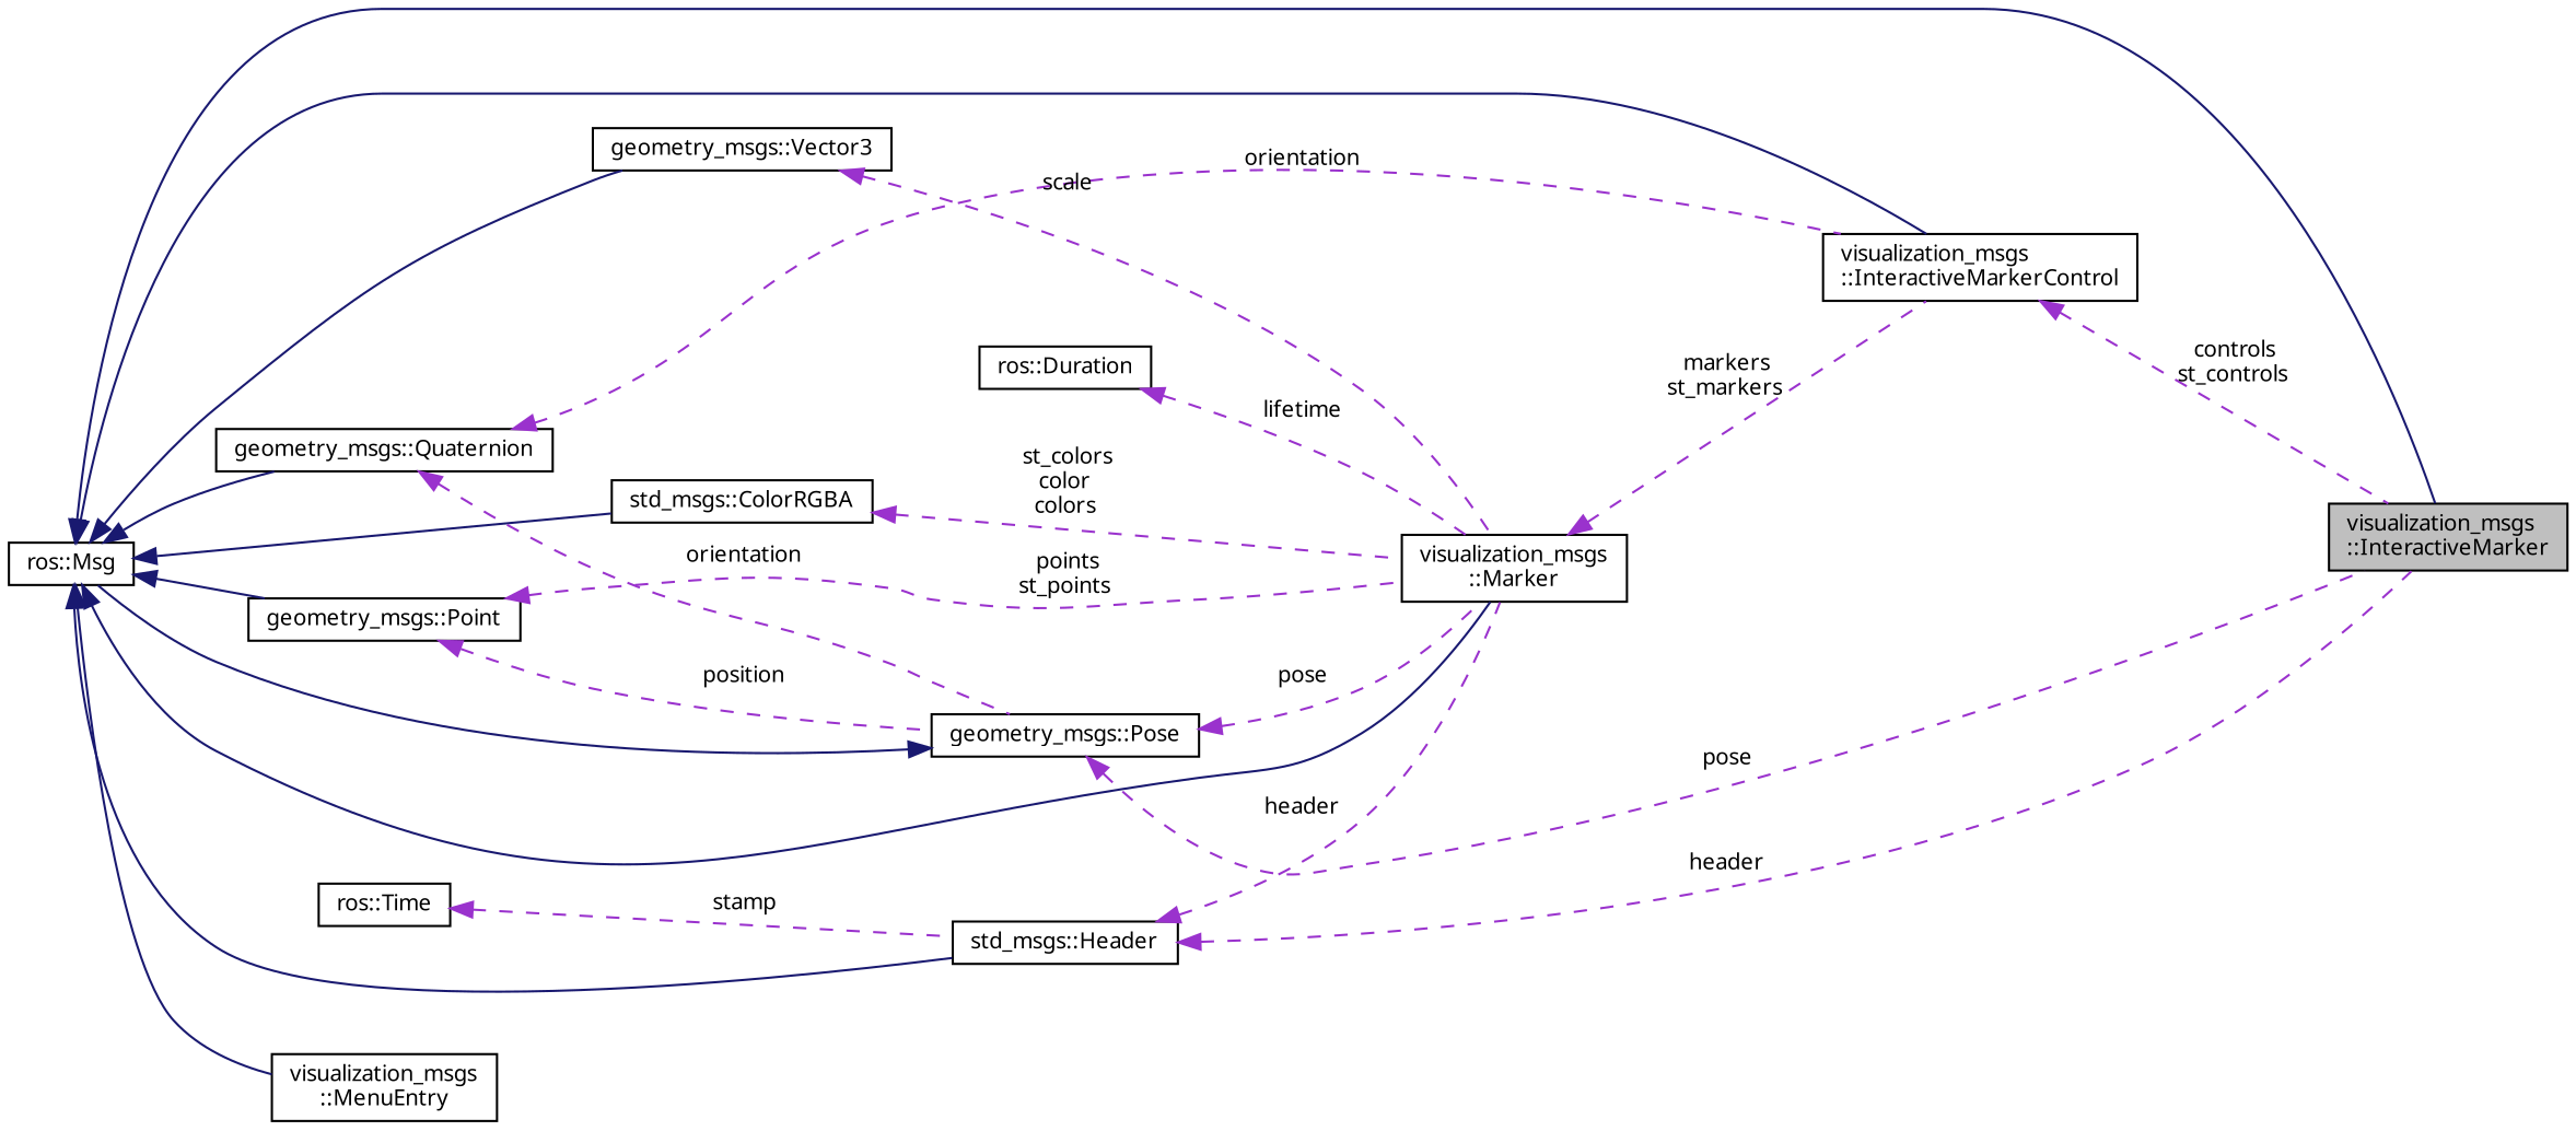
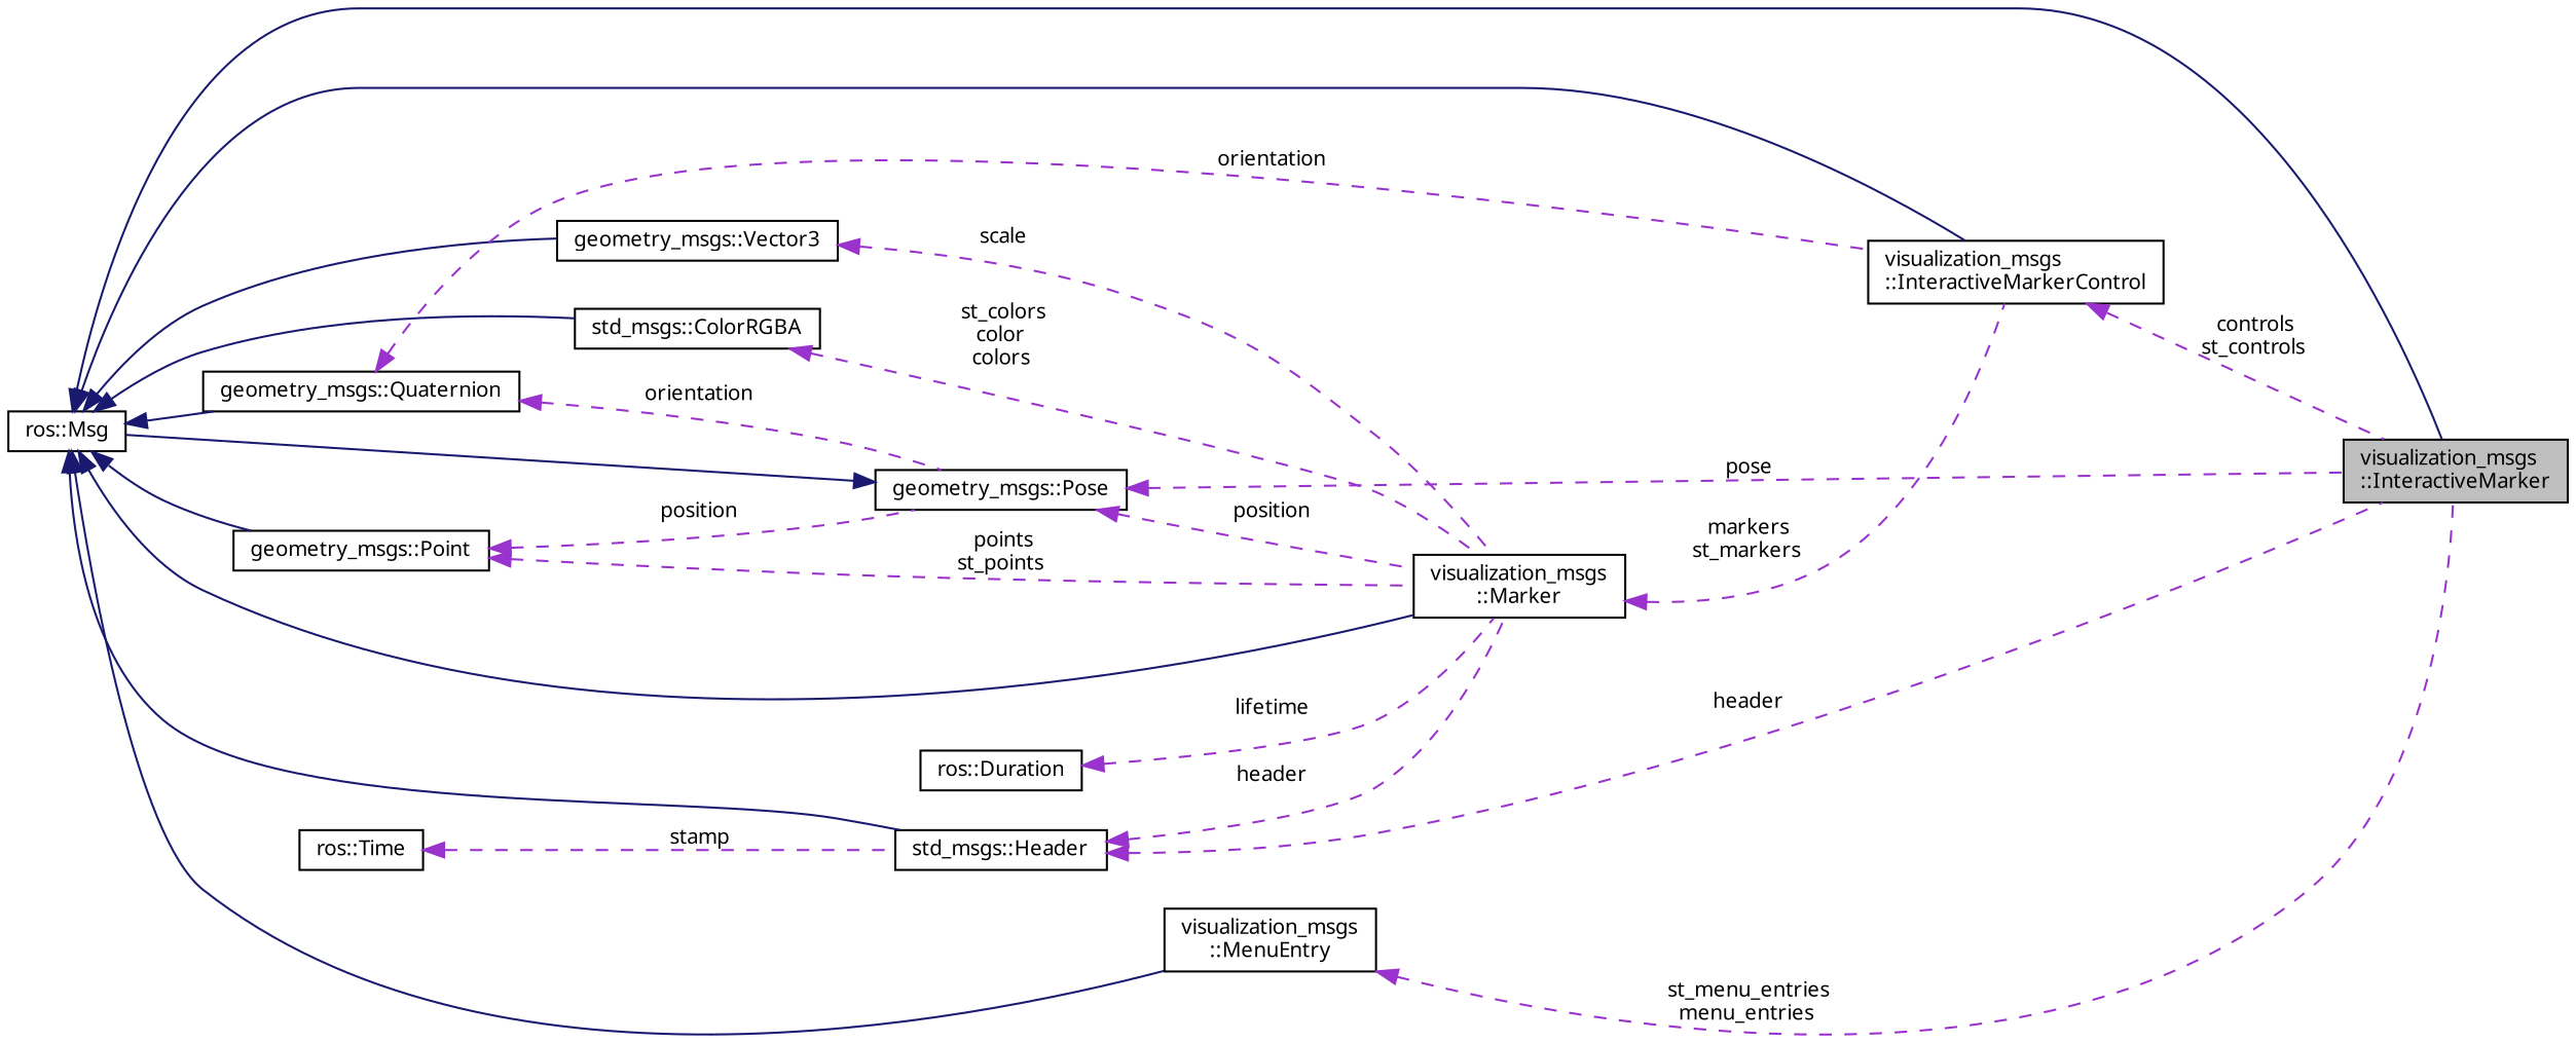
  digraph {
    fontname="Noto Sans"
    rankdir=LR
    node [color=black fillcolor=white fontname="Noto Sans" fontsize=10 shape=record style=filled]
    edge [color=darkorchid3 dir=back fontname="Noto Sans" fontsize=10 labelfontname=Helvetica labelfontsize=10 style=dashed]
    n1 [fillcolor=grey75 fontcolor=black height=0.2 label="visualization_msgs\l::InteractiveMarker" width=0.4]
    n2 [height=0.2 label="ros::Msg" width=0.4]
    n3 [height=0.2 label="visualization_msgs\l::InteractiveMarkerControl" width=0.4]
    n4 [height=0.2 label="geometry_msgs::Quaternion" width=0.4]
    n5 [height=0.2 label="visualization_msgs\l::Marker" width=0.4]
    n6 [height=0.2 label="geometry_msgs::Vector3" width=0.4]
    n7 [height=0.2 label="geometry_msgs::Point" width=0.4]
    n8 [height=0.2 label="std_msgs::ColorRGBA" width=0.4]
    n9 [height=0.2 label="std_msgs::Header" width=0.4]
    n10 [height=0.2 label="visualization_msgs\l::MenuEntry" width=0.4]
    n11 [height=0.2 label="geometry_msgs::Pose" width=0.4]
    n12 [height=0.2 label="ros::Duration" width=0.4]
    n13 [height=0.2 label="ros::Time" width=0.4]
    n2 -> n1 [color=midnightblue style=solid]
    n2 -> n3 [color=midnightblue style=solid]
    n2 -> n4 [color=midnightblue style=solid]
    n2 -> n5 [color=midnightblue style=solid]
    n2 -> n6 [color=midnightblue style=solid]
    n2 -> n7 [color=midnightblue style=solid]
    n2 -> n8 [color=midnightblue style=solid]
    n2 -> n9 [color=midnightblue style=solid]
    n2 -> n10 [color=midnightblue style=solid]
    n3 -> n1 [label=" controls\nst_controls"]
    n4 -> n3 [label=" orientation"]
    n4 -> n11 [label=" orientation"]
    n5 -> n3 [label=" markers\nst_markers"]
    n6 -> n5 [label=" scale"]
    n7 -> n5 [label=" points\nst_points"]
    n7 -> n11 [label=" position"]
    n8 -> n5 [label=" st_colors\ncolor\ncolors"]
    n9 -> n1 [label=" header"]
    n9 -> n5 [label=" header"]
+   n10 -> n1 [label=" st_menu_entries\nmenu_entries"]
    n11 -> n1 [label=" pose"]
    n11 -> n2 [color=midnightblue style=solid]
-   n11 -> n5 [label=" pose"]
+   n11 -> n5 [label=" position"]
    n12 -> n5 [label=" lifetime"]
    n13 -> n9 [label=" stamp"]
  }
